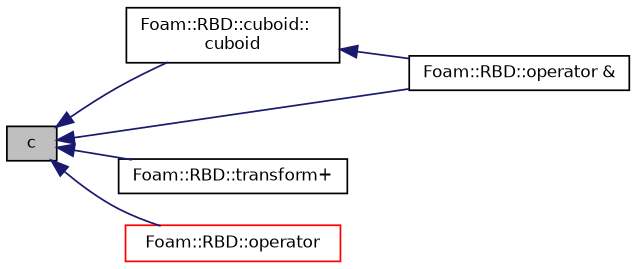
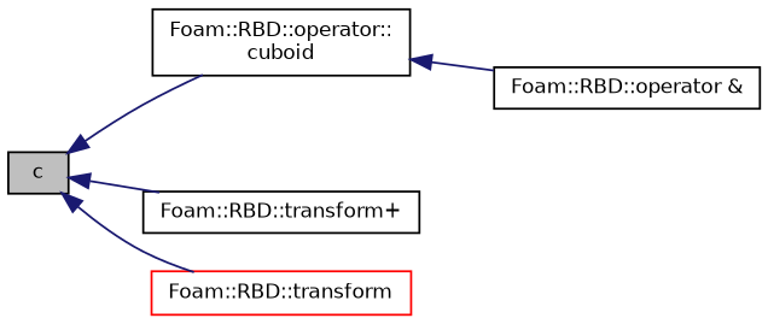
  digraph {
    rankdir=LR
    node [color=black fontname=Helvetica fontsize=10 shape=record]
    edge [color=midnightblue dir=back fontname=Helvetica fontsize=10 labelfontname=Helvetica labelfontsize=10 style=solid]
    n1 [fillcolor=grey75 fontcolor=black height=0.2 label=c style=filled width=0.4]
-   n2 [height=0.2 label="Foam::RBD::cuboid::\lcuboid" width=0.4]
+   n2 [height=0.2 label="Foam::RBD::operator::\lcuboid" width=0.4]
    n3 [height=0.2 label="Foam::RBD::operator &" width=0.4]
    n4 [height=0.2 label="Foam::RBD::transform+" width=0.4]
-   n5 [color=red height=0.2 label="Foam::RBD::operator" width=0.4]
+   n5 [color=red height=0.2 label="Foam::RBD::transform" width=0.4]
    n1 -> n2
-   n1 -> n3
    n1 -> n4
    n1 -> n5
    n2 -> n3
  }
